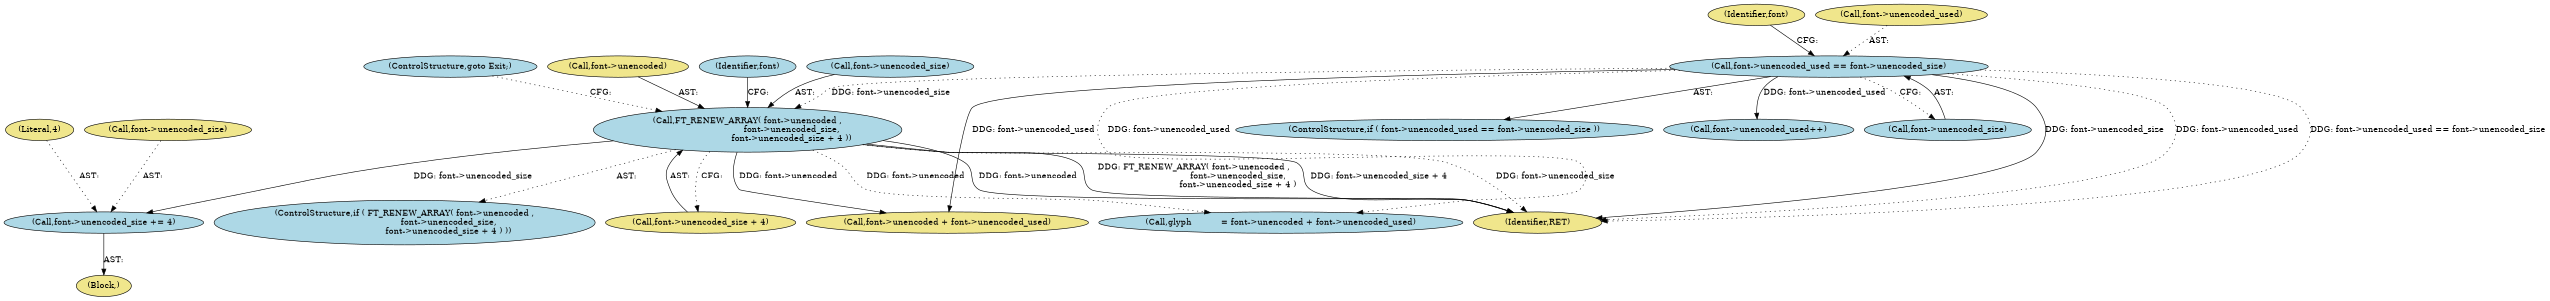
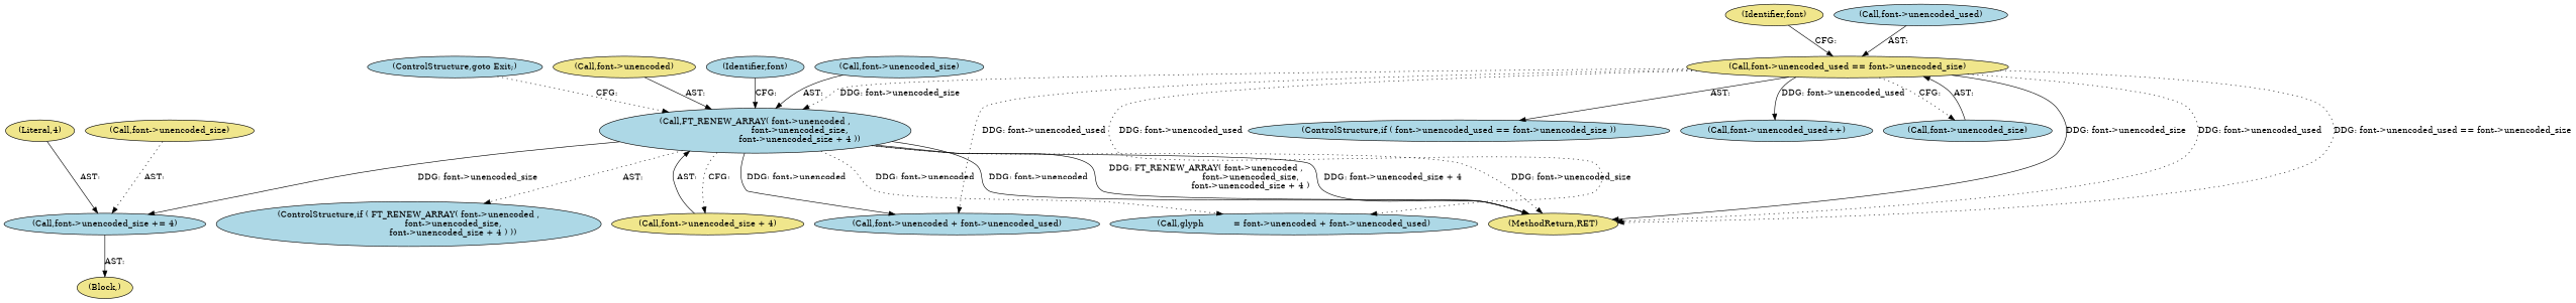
  digraph {
    node [fillcolor=lightblue style=filled]
    edge [style=solid]
    n1 [label="(Call,font->unencoded_size += 4)"]
    n2 [fillcolor=khaki label="(Block,)"]
-   n3 [fillcolor=khaki label="(Identifier,RET)"]
+   n3 [fillcolor=khaki label="(MethodReturn,RET)"]
    n4 [fillcolor=khaki label="(Literal,4)"]
    n5 [label="(Call,FT_RENEW_ARRAY( font->unencoded ,\n                                 font->unencoded_size,\n                                 font->unencoded_size + 4 ))"]
    n6 [label="(ControlStructure,if ( FT_RENEW_ARRAY( font->unencoded ,\n                                 font->unencoded_size,\n                                 font->unencoded_size + 4 ) ))"]
-   n7 [fillcolor=khaki label="(Call,font->unencoded + font->unencoded_used)"]
+   n7 [label="(Call,font->unencoded + font->unencoded_used)"]
    n8 [label="(Call,glyph           = font->unencoded + font->unencoded_used)"]
    n9 [fillcolor=khaki label="(Call,font->unencoded_size + 4)"]
-   n10 [label="(Call,font->unencoded_used == font->unencoded_size)"]
+   n10 [fillcolor=khaki label="(Call,font->unencoded_used == font->unencoded_size)"]
    n11 [label="(ControlStructure,if ( font->unencoded_used == font->unencoded_size ))"]
    n12 [label="(Call,font->unencoded_used++)"]
    n13 [label="(Call,font->unencoded_size)"]
    n14 [label="(ControlStructure,goto Exit;)"]
    n15 [fillcolor=khaki label="(Identifier,font)"]
    n16 [fillcolor=khaki label="(Call,font->unencoded)"]
    n17 [label="(Identifier,font)"]
    n18 [label="(Call,font->unencoded_size)"]
    n19 [fillcolor=khaki label="(Call,font->unencoded_size)"]
-   n20 [fillcolor=khaki label="(Call,font->unencoded_used)"]
+   n20 [label="(Call,font->unencoded_used)"]
    n1 -> n2 [label="AST: "]
-   n4 -> n1 [label="AST: " style=dotted]
+   n4 -> n1 [label="AST: "]
    n5 -> n1 [label="DDG: font->unencoded_size"]
    n5 -> n3 [label="DDG: font->unencoded"]
    n5 -> n3 [label="DDG: FT_RENEW_ARRAY( font->unencoded ,\n                                 font->unencoded_size,\n                                 font->unencoded_size + 4 )"]
    n5 -> n3 [label="DDG: font->unencoded_size + 4"]
    n5 -> n3 [label="DDG: font->unencoded_size" style=dotted]
    n5 -> n6 [label="AST: " style=dotted]
    n5 -> n7 [label="DDG: font->unencoded"]
    n5 -> n8 [label="DDG: font->unencoded" style=dotted]
    n5 -> n9 [label="CFG: " style=dotted]
    n9 -> n5 [label="AST: "]
    n10 -> n3 [label="DDG: font->unencoded_size"]
    n10 -> n3 [label="DDG: font->unencoded_used" style=dotted]
    n10 -> n3 [label="DDG: font->unencoded_used == font->unencoded_size" style=dotted]
    n10 -> n5 [label="DDG: font->unencoded_size" style=dotted]
-   n10 -> n7 [label="DDG: font->unencoded_used"]
+   n10 -> n7 [label="DDG: font->unencoded_used" style=dotted]
    n10 -> n8 [label="DDG: font->unencoded_used" style=dotted]
    n10 -> n11 [label="AST: "]
    n10 -> n12 [label="DDG: font->unencoded_used"]
    n10 -> n13 [label="CFG: " style=dotted]
    n13 -> n10 [label="AST: "]
    n14 -> n5 [label="CFG: " style=dotted]
    n15 -> n10 [label="CFG: "]
    n16 -> n5 [label="AST: "]
    n17 -> n5 [label="CFG: "]
    n18 -> n5 [label="AST: "]
    n19 -> n1 [label="AST: " style=dotted]
-   n20 -> n10 [label="AST: " style=dotted]
+   n20 -> n10 [label="AST: "]
  }
